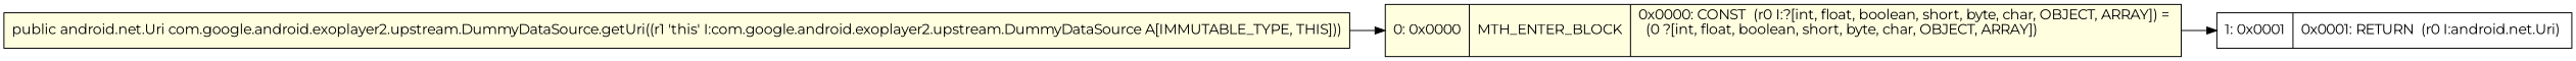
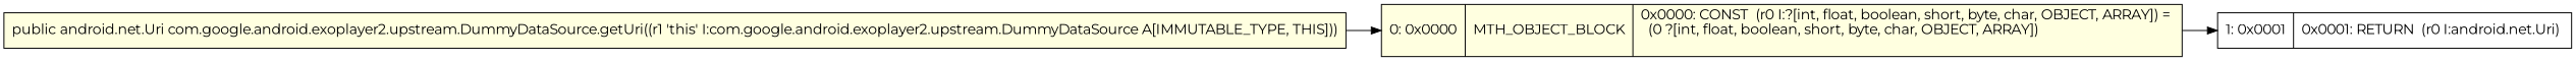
  digraph {
    rankdir=LR
    fontname=Montserrat
    node [shape=record style=filled fillcolor=lightyellow fontname=Montserrat]
    edge [fontname=Montserrat]
-   n1 [label="{0\:\ 0x0000|MTH_ENTER_BLOCK\l|0x0000: CONST  (r0 I:?[int, float, boolean, short, byte, char, OBJECT, ARRAY]) = \l  (0 ?[int, float, boolean, short, byte, char, OBJECT, ARRAY])\l \l}"]
+   n1 [label="{0\:\ 0x0000|MTH_OBJECT_BLOCK\l|0x0000: CONST  (r0 I:?[int, float, boolean, short, byte, char, OBJECT, ARRAY]) = \l  (0 ?[int, float, boolean, short, byte, char, OBJECT, ARRAY])\l \l}"]
    n2 [label="{1\:\ 0x0001|0x0001: RETURN  (r0 I:android.net.Uri) \l}" fillcolor=white]
    n3 [label="{public android.net.Uri com.google.android.exoplayer2.upstream.DummyDataSource.getUri((r1 'this' I:com.google.android.exoplayer2.upstream.DummyDataSource A[IMMUTABLE_TYPE, THIS])) }"]
    n1 -> n2
    n3 -> n1
  }
